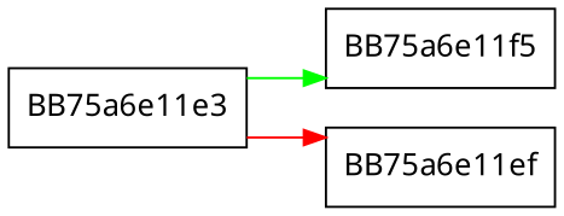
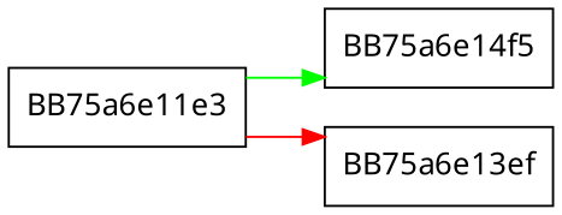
  digraph {
    fontname="Noto Sans"
    rankdir=LR
    splines=ortho
    node [fontname="Noto Sans" shape=box]
    edge [fontname="Noto Sans"]
    n1 [label=BB75a6e11e3]
-   BB75a6e11f5
-   BB75a6e11ef
+   BB75a6e11f5 [label=BB75a6e14f5]
+   BB75a6e11ef [label=BB75a6e13ef]
    n1 -> BB75a6e11f5 [color=green]
    n1 -> BB75a6e11ef [color=red]
  }
